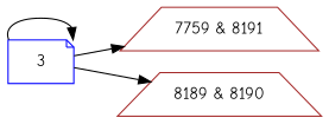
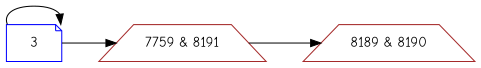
  digraph {
    fontname="Comic Neue"
    rankdir=LR
    node [color=brown fontname="Comic Neue" shape=trapezium]
    edge [fontname="Comic Neue"]
    n1 [label="7759 & 8191"]
    n2 [label="8189 & 8190"]
    n3 [color=blue label=3 shape=note]
-   n3 -> n2
+   n1 -> n2
    n3 -> n1
    n3 -> n3
  }
